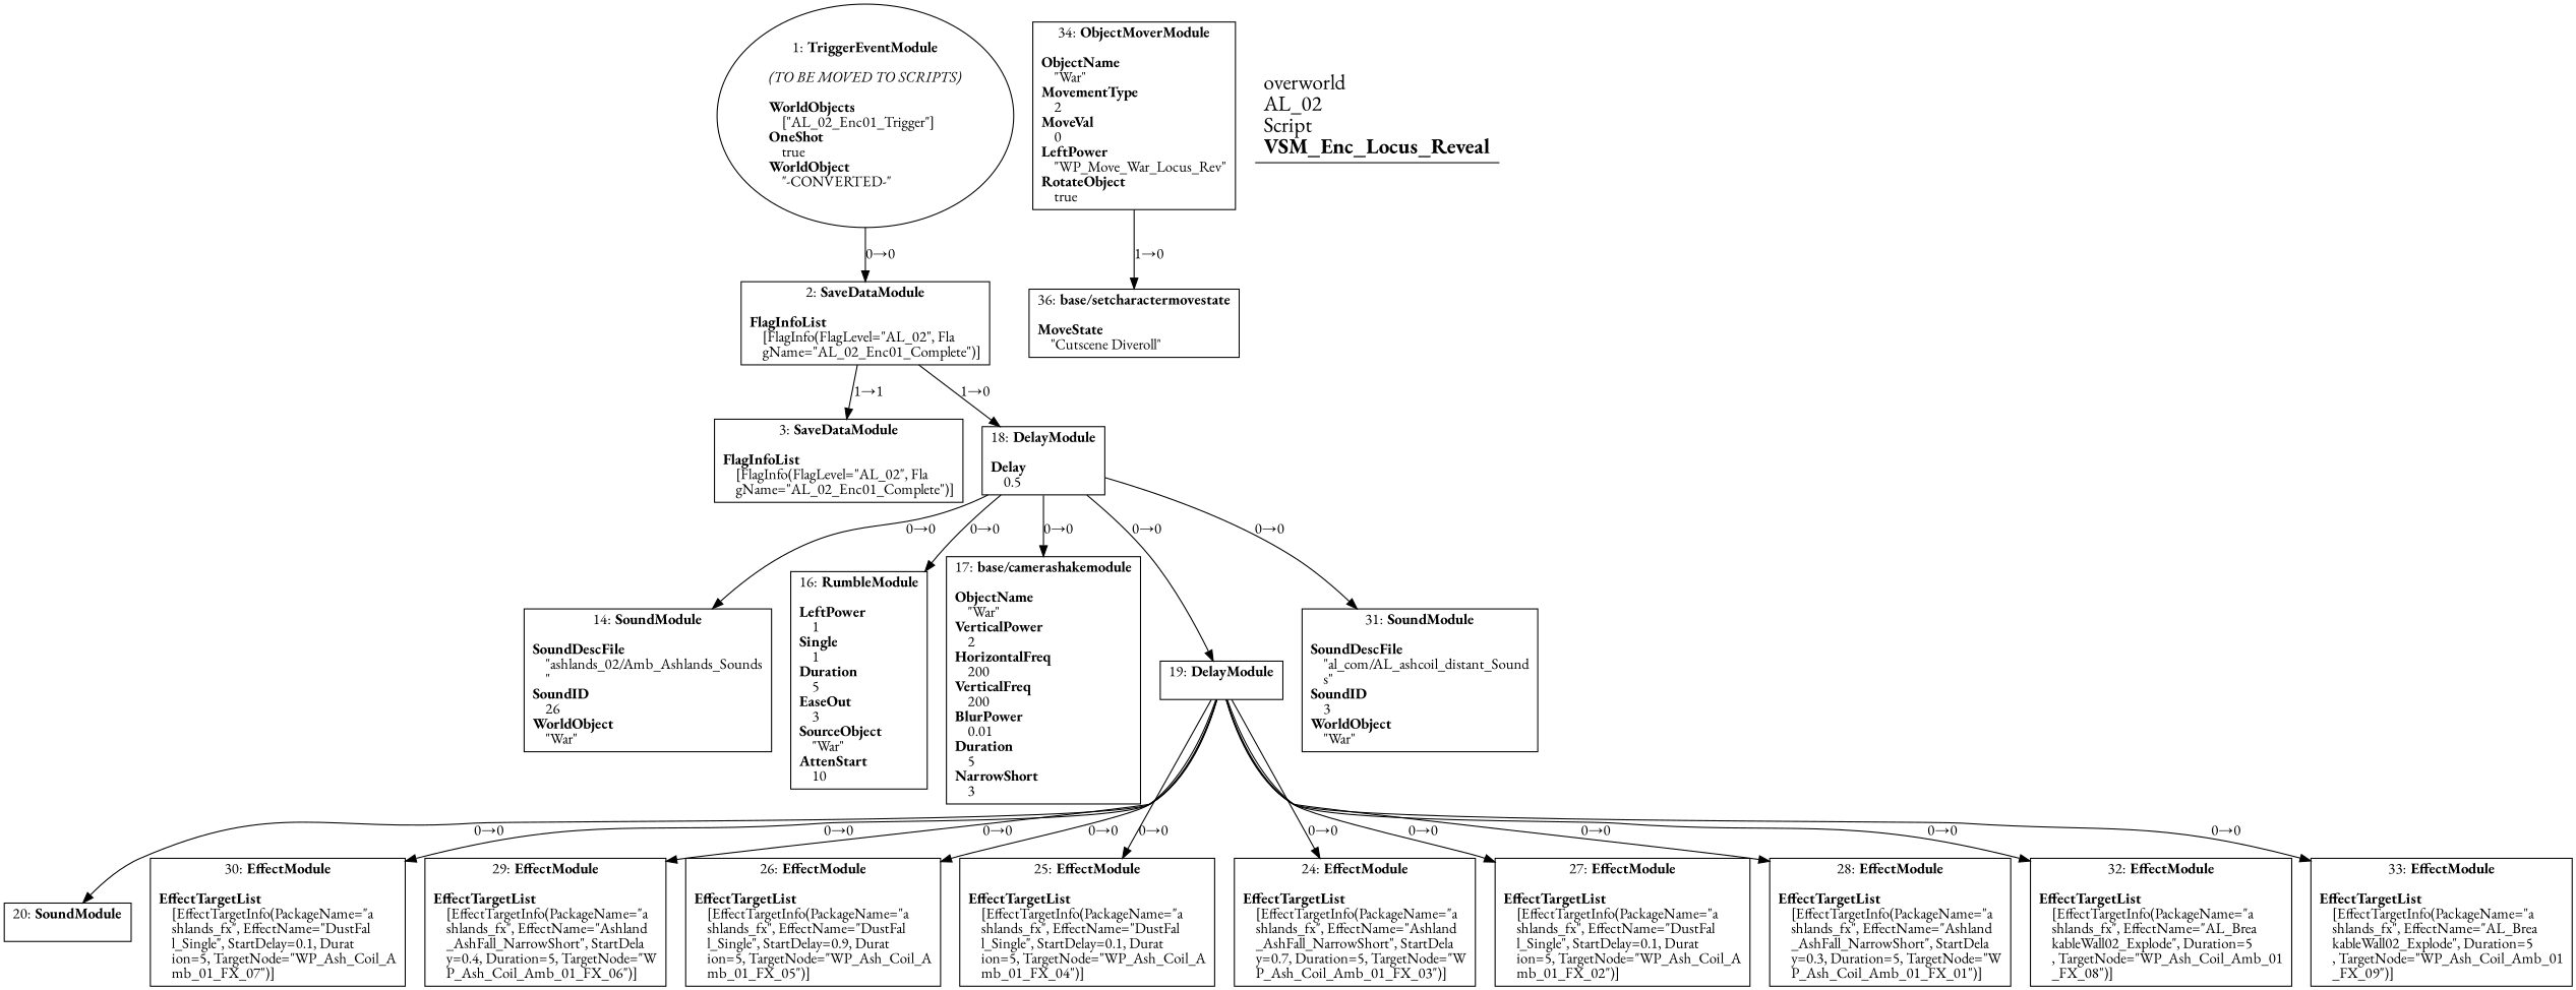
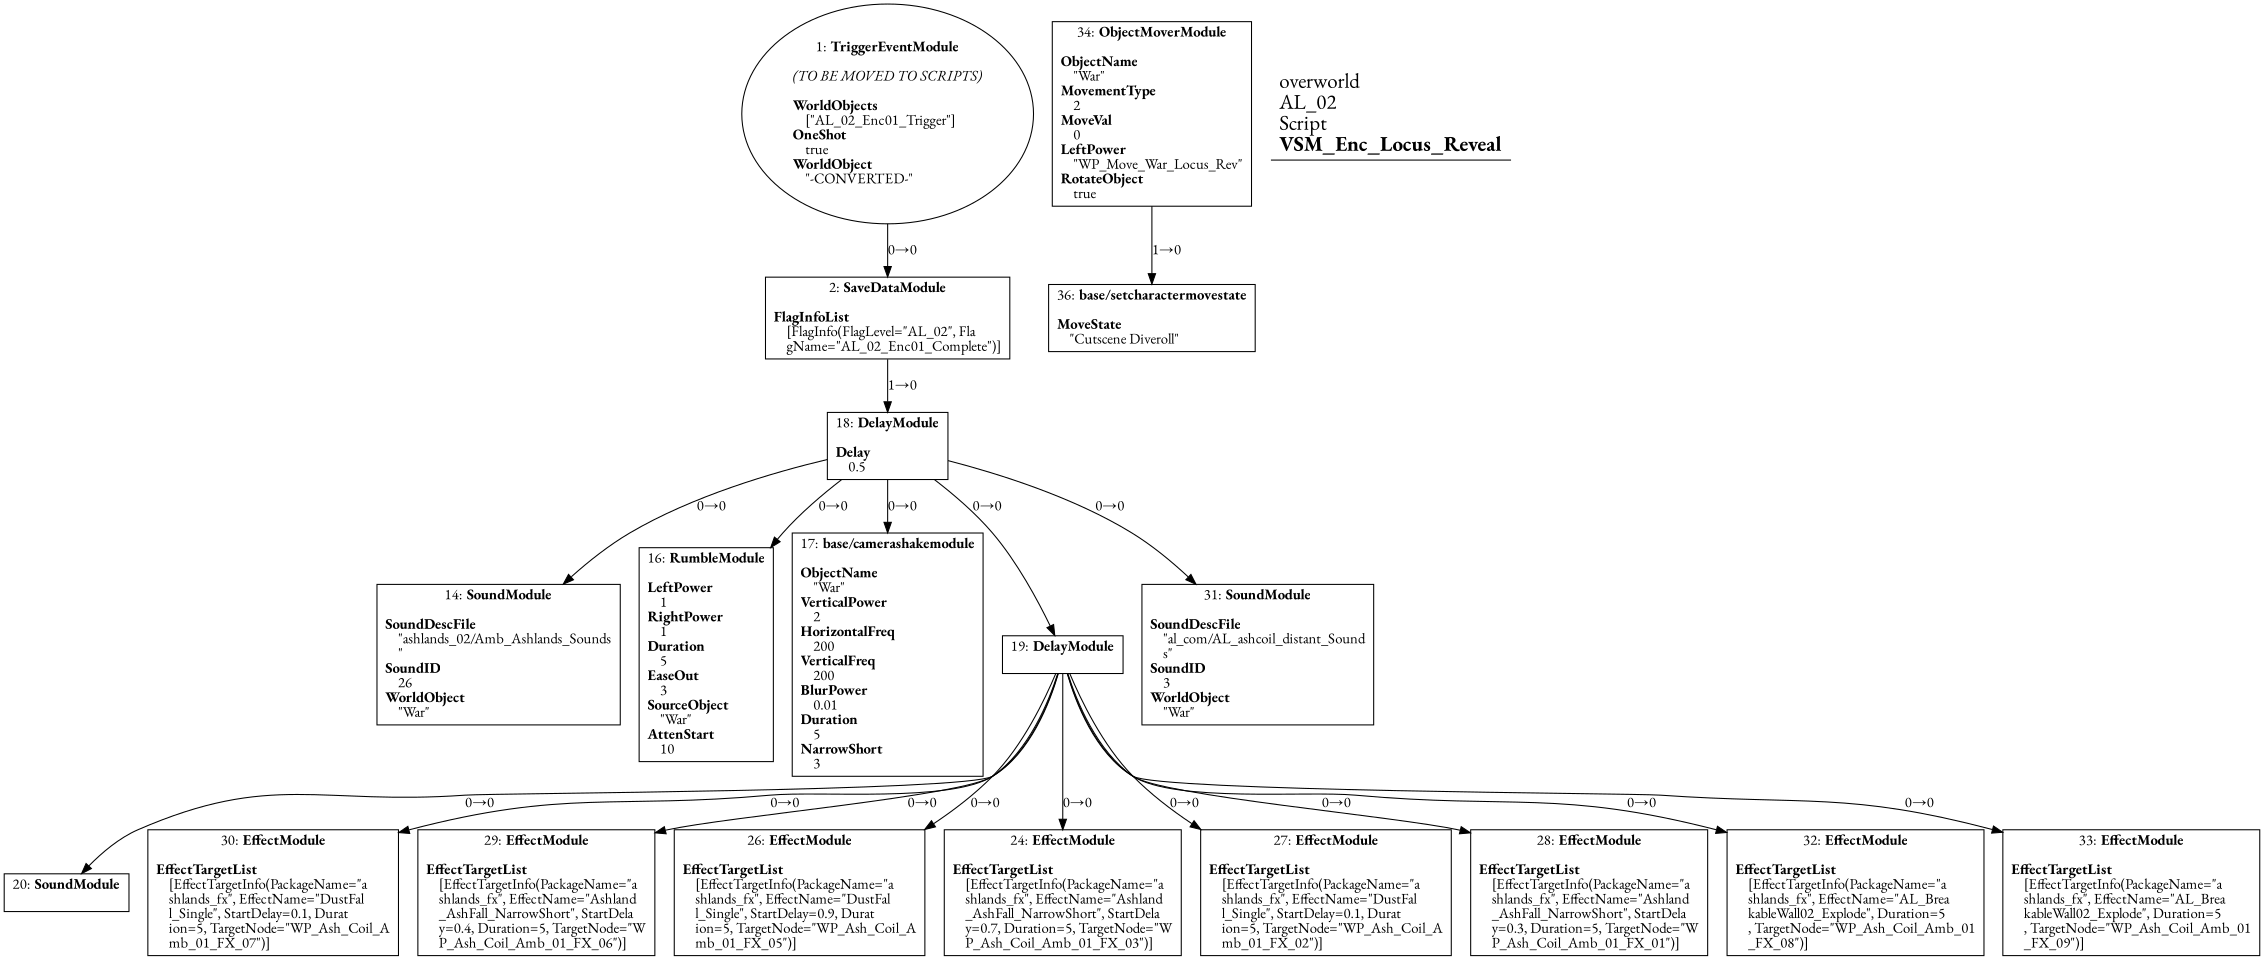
  digraph {
    fontname="EB Garamond"
    splines=spline
    node [fontname="EB Garamond" shape=box]
    edge [fontname="EB Garamond"]
    n1 [label=<1: <b>TriggerEventModule</b><br/><br/><i>(TO BE MOVED TO SCRIPTS)<br align="left"/></i><br align="left"/><b>WorldObjects</b><br align="left"/>    [&quot;AL_02_Enc01_Trigger&quot;]<br align="left"/><b>OneShot</b><br align="left"/>    true<br align="left"/><b>WorldObject</b><br align="left"/>    &quot;-CONVERTED-&quot;<br align="left"/>> shape=oval]
    n2 [label=<2: <b>SaveDataModule</b><br/><br/><b>FlagInfoList</b><br align="left"/>    [FlagInfo(FlagLevel=&quot;AL_02&quot;, Fla<br align="left"/>    gName=&quot;AL_02_Enc01_Complete&quot;)]<br align="left"/>>]
-   n3 [label=<3: <b>SaveDataModule</b><br/><br/><b>FlagInfoList</b><br align="left"/>    [FlagInfo(FlagLevel=&quot;AL_02&quot;, Fla<br align="left"/>    gName=&quot;AL_02_Enc01_Complete&quot;)]<br align="left"/>>]
    n4 [label=<18: <b>DelayModule</b><br/><br/><b>Delay</b><br align="left"/>    0.5<br align="left"/>>]
    n5 [label=<14: <b>SoundModule</b><br/><br/><b>SoundDescFile</b><br align="left"/>    &quot;ashlands_02/Amb_Ashlands_Sounds<br align="left"/>    &quot;<br align="left"/><b>SoundID</b><br align="left"/>    26<br align="left"/><b>WorldObject</b><br align="left"/>    &quot;War&quot;<br align="left"/>>]
-   n6 [label=<16: <b>RumbleModule</b><br/><br/><b>LeftPower</b><br align="left"/>    1<br align="left"/><b>Single</b><br align="left"/>    1<br align="left"/><b>Duration</b><br align="left"/>    5<br align="left"/><b>EaseOut</b><br align="left"/>    3<br align="left"/><b>SourceObject</b><br align="left"/>    &quot;War&quot;<br align="left"/><b>AttenStart</b><br align="left"/>    10<br align="left"/>>]
+   n6 [label=<16: <b>RumbleModule</b><br/><br/><b>LeftPower</b><br align="left"/>    1<br align="left"/><b>RightPower</b><br align="left"/>    1<br align="left"/><b>Duration</b><br align="left"/>    5<br align="left"/><b>EaseOut</b><br align="left"/>    3<br align="left"/><b>SourceObject</b><br align="left"/>    &quot;War&quot;<br align="left"/><b>AttenStart</b><br align="left"/>    10<br align="left"/>>]
    n7 [label=<17: <b>base/camerashakemodule</b><br/><br/><b>ObjectName</b><br align="left"/>    &quot;War&quot;<br align="left"/><b>VerticalPower</b><br align="left"/>    2<br align="left"/><b>HorizontalFreq</b><br align="left"/>    200<br align="left"/><b>VerticalFreq</b><br align="left"/>    200<br align="left"/><b>BlurPower</b><br align="left"/>    0.01<br align="left"/><b>Duration</b><br align="left"/>    5<br align="left"/><b>NarrowShort</b><br align="left"/>    3<br align="left"/>>]
    n8 [label=<19: <b>DelayModule</b><br/><br/>>]
    n9 [label=<31: <b>SoundModule</b><br/><br/><b>SoundDescFile</b><br align="left"/>    &quot;al_com/AL_ashcoil_distant_Sound<br align="left"/>    s&quot;<br align="left"/><b>SoundID</b><br align="left"/>    3<br align="left"/><b>WorldObject</b><br align="left"/>    &quot;War&quot;<br align="left"/>>]
    n10 [label=<20: <b>SoundModule</b><br/><br/>>]
    n11 [label=<30: <b>EffectModule</b><br/><br/><b>EffectTargetList</b><br align="left"/>    [EffectTargetInfo(PackageName=&quot;a<br align="left"/>    shlands_fx&quot;, EffectName=&quot;DustFal<br align="left"/>    l_Single&quot;, StartDelay=0.1, Durat<br align="left"/>    ion=5, TargetNode=&quot;WP_Ash_Coil_A<br align="left"/>    mb_01_FX_07&quot;)]<br align="left"/>>]
    n12 [label=<29: <b>EffectModule</b><br/><br/><b>EffectTargetList</b><br align="left"/>    [EffectTargetInfo(PackageName=&quot;a<br align="left"/>    shlands_fx&quot;, EffectName=&quot;Ashland<br align="left"/>    _AshFall_NarrowShort&quot;, StartDela<br align="left"/>    y=0.4, Duration=5, TargetNode=&quot;W<br align="left"/>    P_Ash_Coil_Amb_01_FX_06&quot;)]<br align="left"/>>]
    n13 [label=<26: <b>EffectModule</b><br/><br/><b>EffectTargetList</b><br align="left"/>    [EffectTargetInfo(PackageName=&quot;a<br align="left"/>    shlands_fx&quot;, EffectName=&quot;DustFal<br align="left"/>    l_Single&quot;, StartDelay=0.9, Durat<br align="left"/>    ion=5, TargetNode=&quot;WP_Ash_Coil_A<br align="left"/>    mb_01_FX_05&quot;)]<br align="left"/>>]
-   n14 [label=<25: <b>EffectModule</b><br/><br/><b>EffectTargetList</b><br align="left"/>    [EffectTargetInfo(PackageName=&quot;a<br align="left"/>    shlands_fx&quot;, EffectName=&quot;DustFal<br align="left"/>    l_Single&quot;, StartDelay=0.1, Durat<br align="left"/>    ion=5, TargetNode=&quot;WP_Ash_Coil_A<br align="left"/>    mb_01_FX_04&quot;)]<br align="left"/>>]
    n15 [label=<24: <b>EffectModule</b><br/><br/><b>EffectTargetList</b><br align="left"/>    [EffectTargetInfo(PackageName=&quot;a<br align="left"/>    shlands_fx&quot;, EffectName=&quot;Ashland<br align="left"/>    _AshFall_NarrowShort&quot;, StartDela<br align="left"/>    y=0.7, Duration=5, TargetNode=&quot;W<br align="left"/>    P_Ash_Coil_Amb_01_FX_03&quot;)]<br align="left"/>>]
    n16 [label=<27: <b>EffectModule</b><br/><br/><b>EffectTargetList</b><br align="left"/>    [EffectTargetInfo(PackageName=&quot;a<br align="left"/>    shlands_fx&quot;, EffectName=&quot;DustFal<br align="left"/>    l_Single&quot;, StartDelay=0.1, Durat<br align="left"/>    ion=5, TargetNode=&quot;WP_Ash_Coil_A<br align="left"/>    mb_01_FX_02&quot;)]<br align="left"/>>]
    n17 [label=<28: <b>EffectModule</b><br/><br/><b>EffectTargetList</b><br align="left"/>    [EffectTargetInfo(PackageName=&quot;a<br align="left"/>    shlands_fx&quot;, EffectName=&quot;Ashland<br align="left"/>    _AshFall_NarrowShort&quot;, StartDela<br align="left"/>    y=0.3, Duration=5, TargetNode=&quot;W<br align="left"/>    P_Ash_Coil_Amb_01_FX_01&quot;)]<br align="left"/>>]
    n18 [label=<32: <b>EffectModule</b><br/><br/><b>EffectTargetList</b><br align="left"/>    [EffectTargetInfo(PackageName=&quot;a<br align="left"/>    shlands_fx&quot;, EffectName=&quot;AL_Brea<br align="left"/>    kableWall02_Explode&quot;, Duration=5<br align="left"/>    , TargetNode=&quot;WP_Ash_Coil_Amb_01<br align="left"/>    _FX_08&quot;)]<br align="left"/>>]
    n19 [label=<33: <b>EffectModule</b><br/><br/><b>EffectTargetList</b><br align="left"/>    [EffectTargetInfo(PackageName=&quot;a<br align="left"/>    shlands_fx&quot;, EffectName=&quot;AL_Brea<br align="left"/>    kableWall02_Explode&quot;, Duration=5<br align="left"/>    , TargetNode=&quot;WP_Ash_Coil_Amb_01<br align="left"/>    _FX_09&quot;)]<br align="left"/>>]
    n20 [label=<34: <b>ObjectMoverModule</b><br/><br/><b>ObjectName</b><br align="left"/>    &quot;War&quot;<br align="left"/><b>MovementType</b><br align="left"/>    2<br align="left"/><b>MoveVal</b><br align="left"/>    0<br align="left"/><b>LeftPower</b><br align="left"/>    &quot;WP_Move_War_Locus_Rev&quot;<br align="left"/><b>RotateObject</b><br align="left"/>    true<br align="left"/>>]
    n21 [label=<36: <b>base/setcharactermovestate</b><br/><br/><b>MoveState</b><br align="left"/>    &quot;Cutscene Diveroll&quot;<br align="left"/>>]
    n22 [label=<<font point-size="20">overworld<br align="left"/>AL_02<br align="left"/>Script<br align="left"/><b>VSM_Enc_Locus_Reveal</b><br align="left"/></font>> shape=underline]
    n1 -> n2 [label="0→0"]
-   n2 -> n3 [label="1→1"]
    n2 -> n4 [label="1→0"]
    n4 -> n5 [label="0→0"]
    n4 -> n6 [label="0→0"]
    n4 -> n7 [label="0→0"]
    n4 -> n8 [label="0→0"]
    n4 -> n9 [label="0→0"]
    n8 -> n10 [label="0→0"]
    n8 -> n11 [label="0→0"]
    n8 -> n12 [label="0→0"]
    n8 -> n13 [label="0→0"]
-   n8 -> n14 [label="0→0"]
    n8 -> n15 [label="0→0"]
    n8 -> n16 [label="0→0"]
    n8 -> n17 [label="0→0"]
    n8 -> n18 [label="0→0"]
    n8 -> n19 [label="0→0"]
    n20 -> n21 [label="1→0"]
  }
